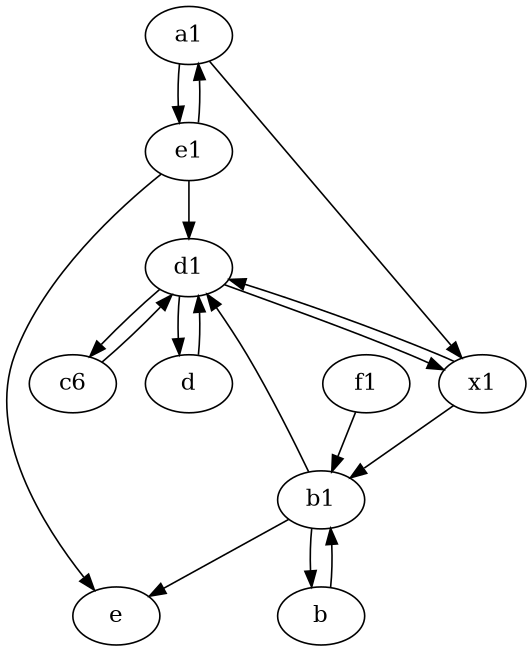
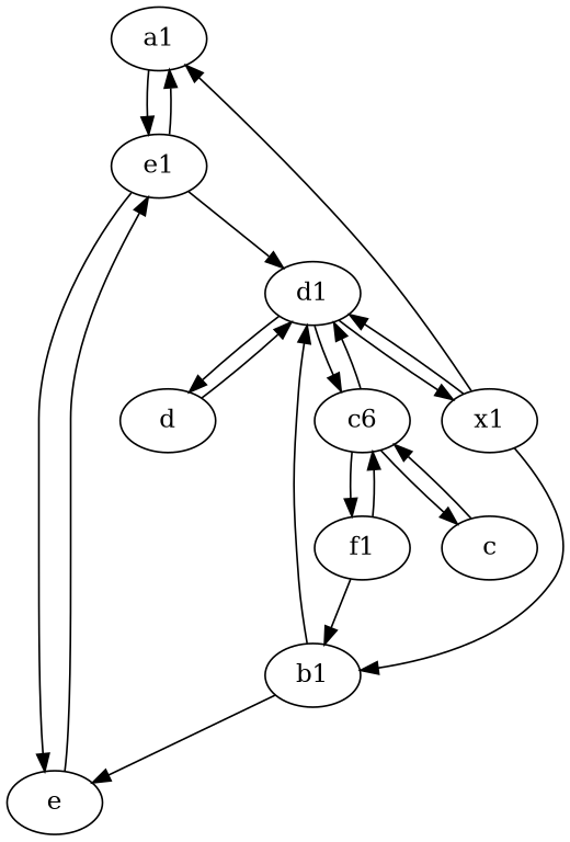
  digraph {
    a1
    e1
    x1
    n4 [label=c6]
    d1
    d
    e
    f1
+   c
    b1
-   b
    a1 -> e1
-   a1 -> x1
+   x1 -> a1
    e1 -> a1
    e1 -> d1
    e1 -> e
    x1 -> d1
    x1 -> b1
    n4 -> d1
+   n4 -> f1
+   n4 -> c
    d1 -> x1
    d1 -> n4
    d1 -> d
    d -> d1
+   e -> e1
+   f1 -> n4
    f1 -> b1
+   c -> n4
    b1 -> d1
    b1 -> e
-   b1 -> b
-   b -> b1
  }
